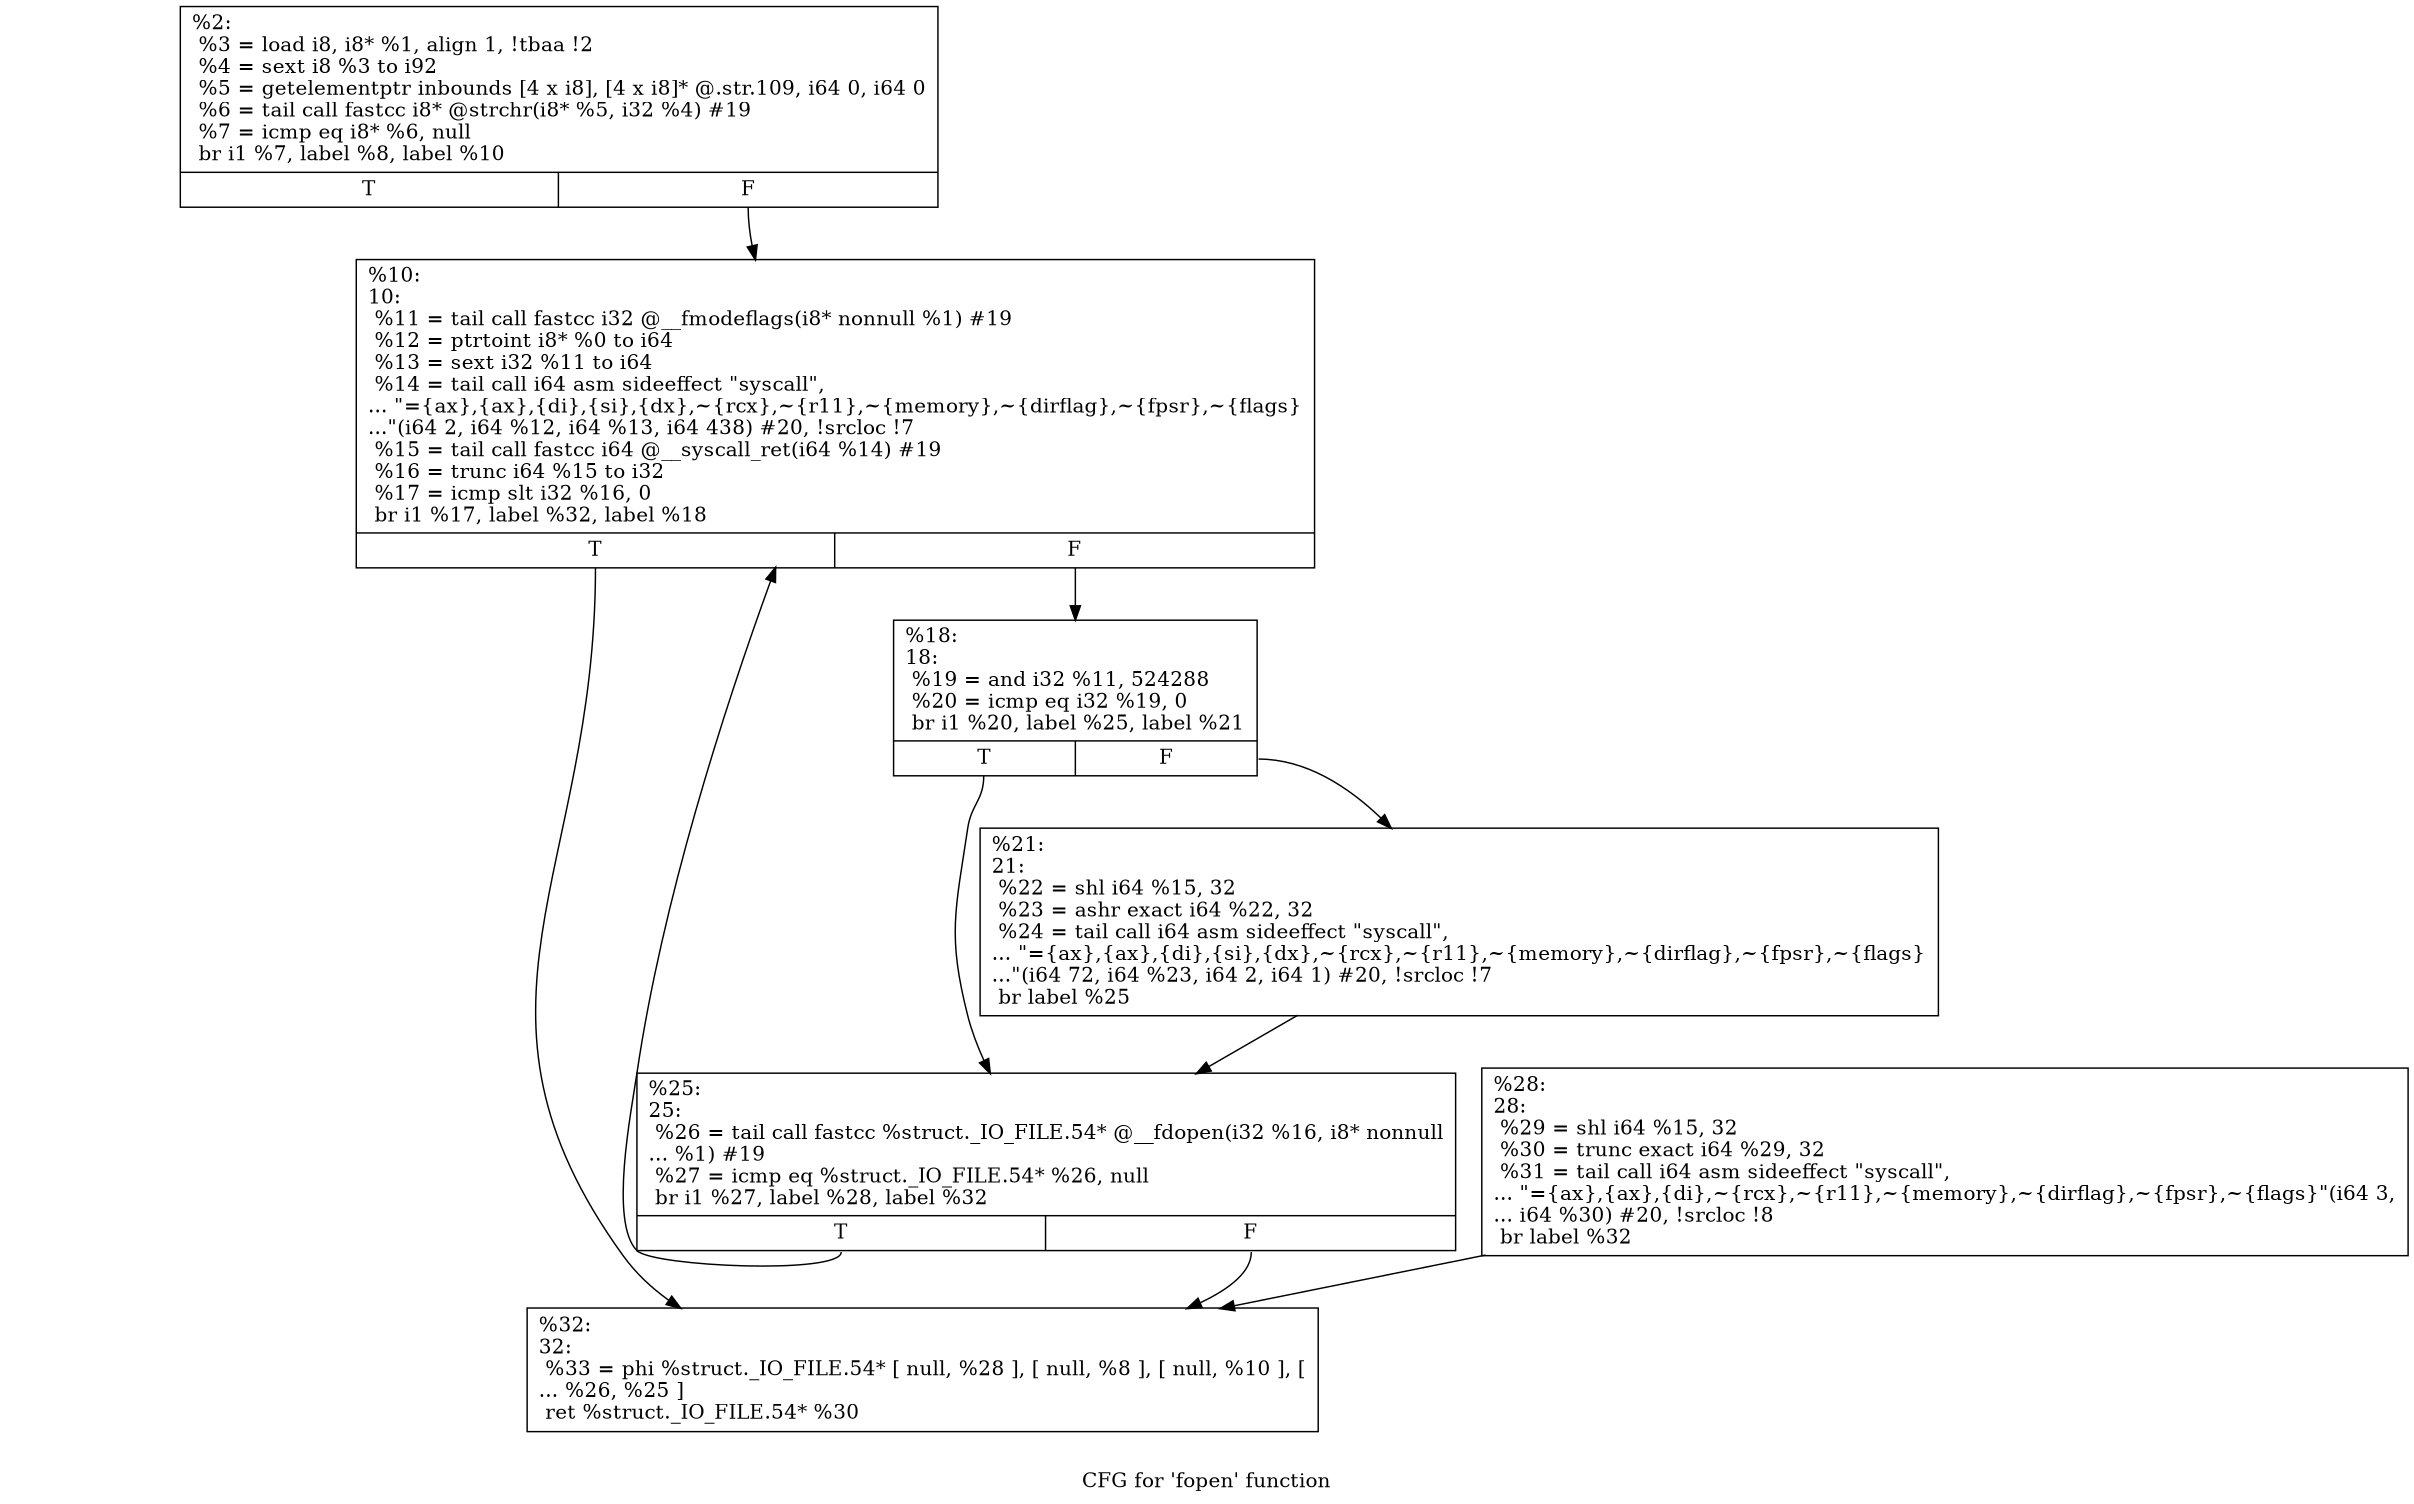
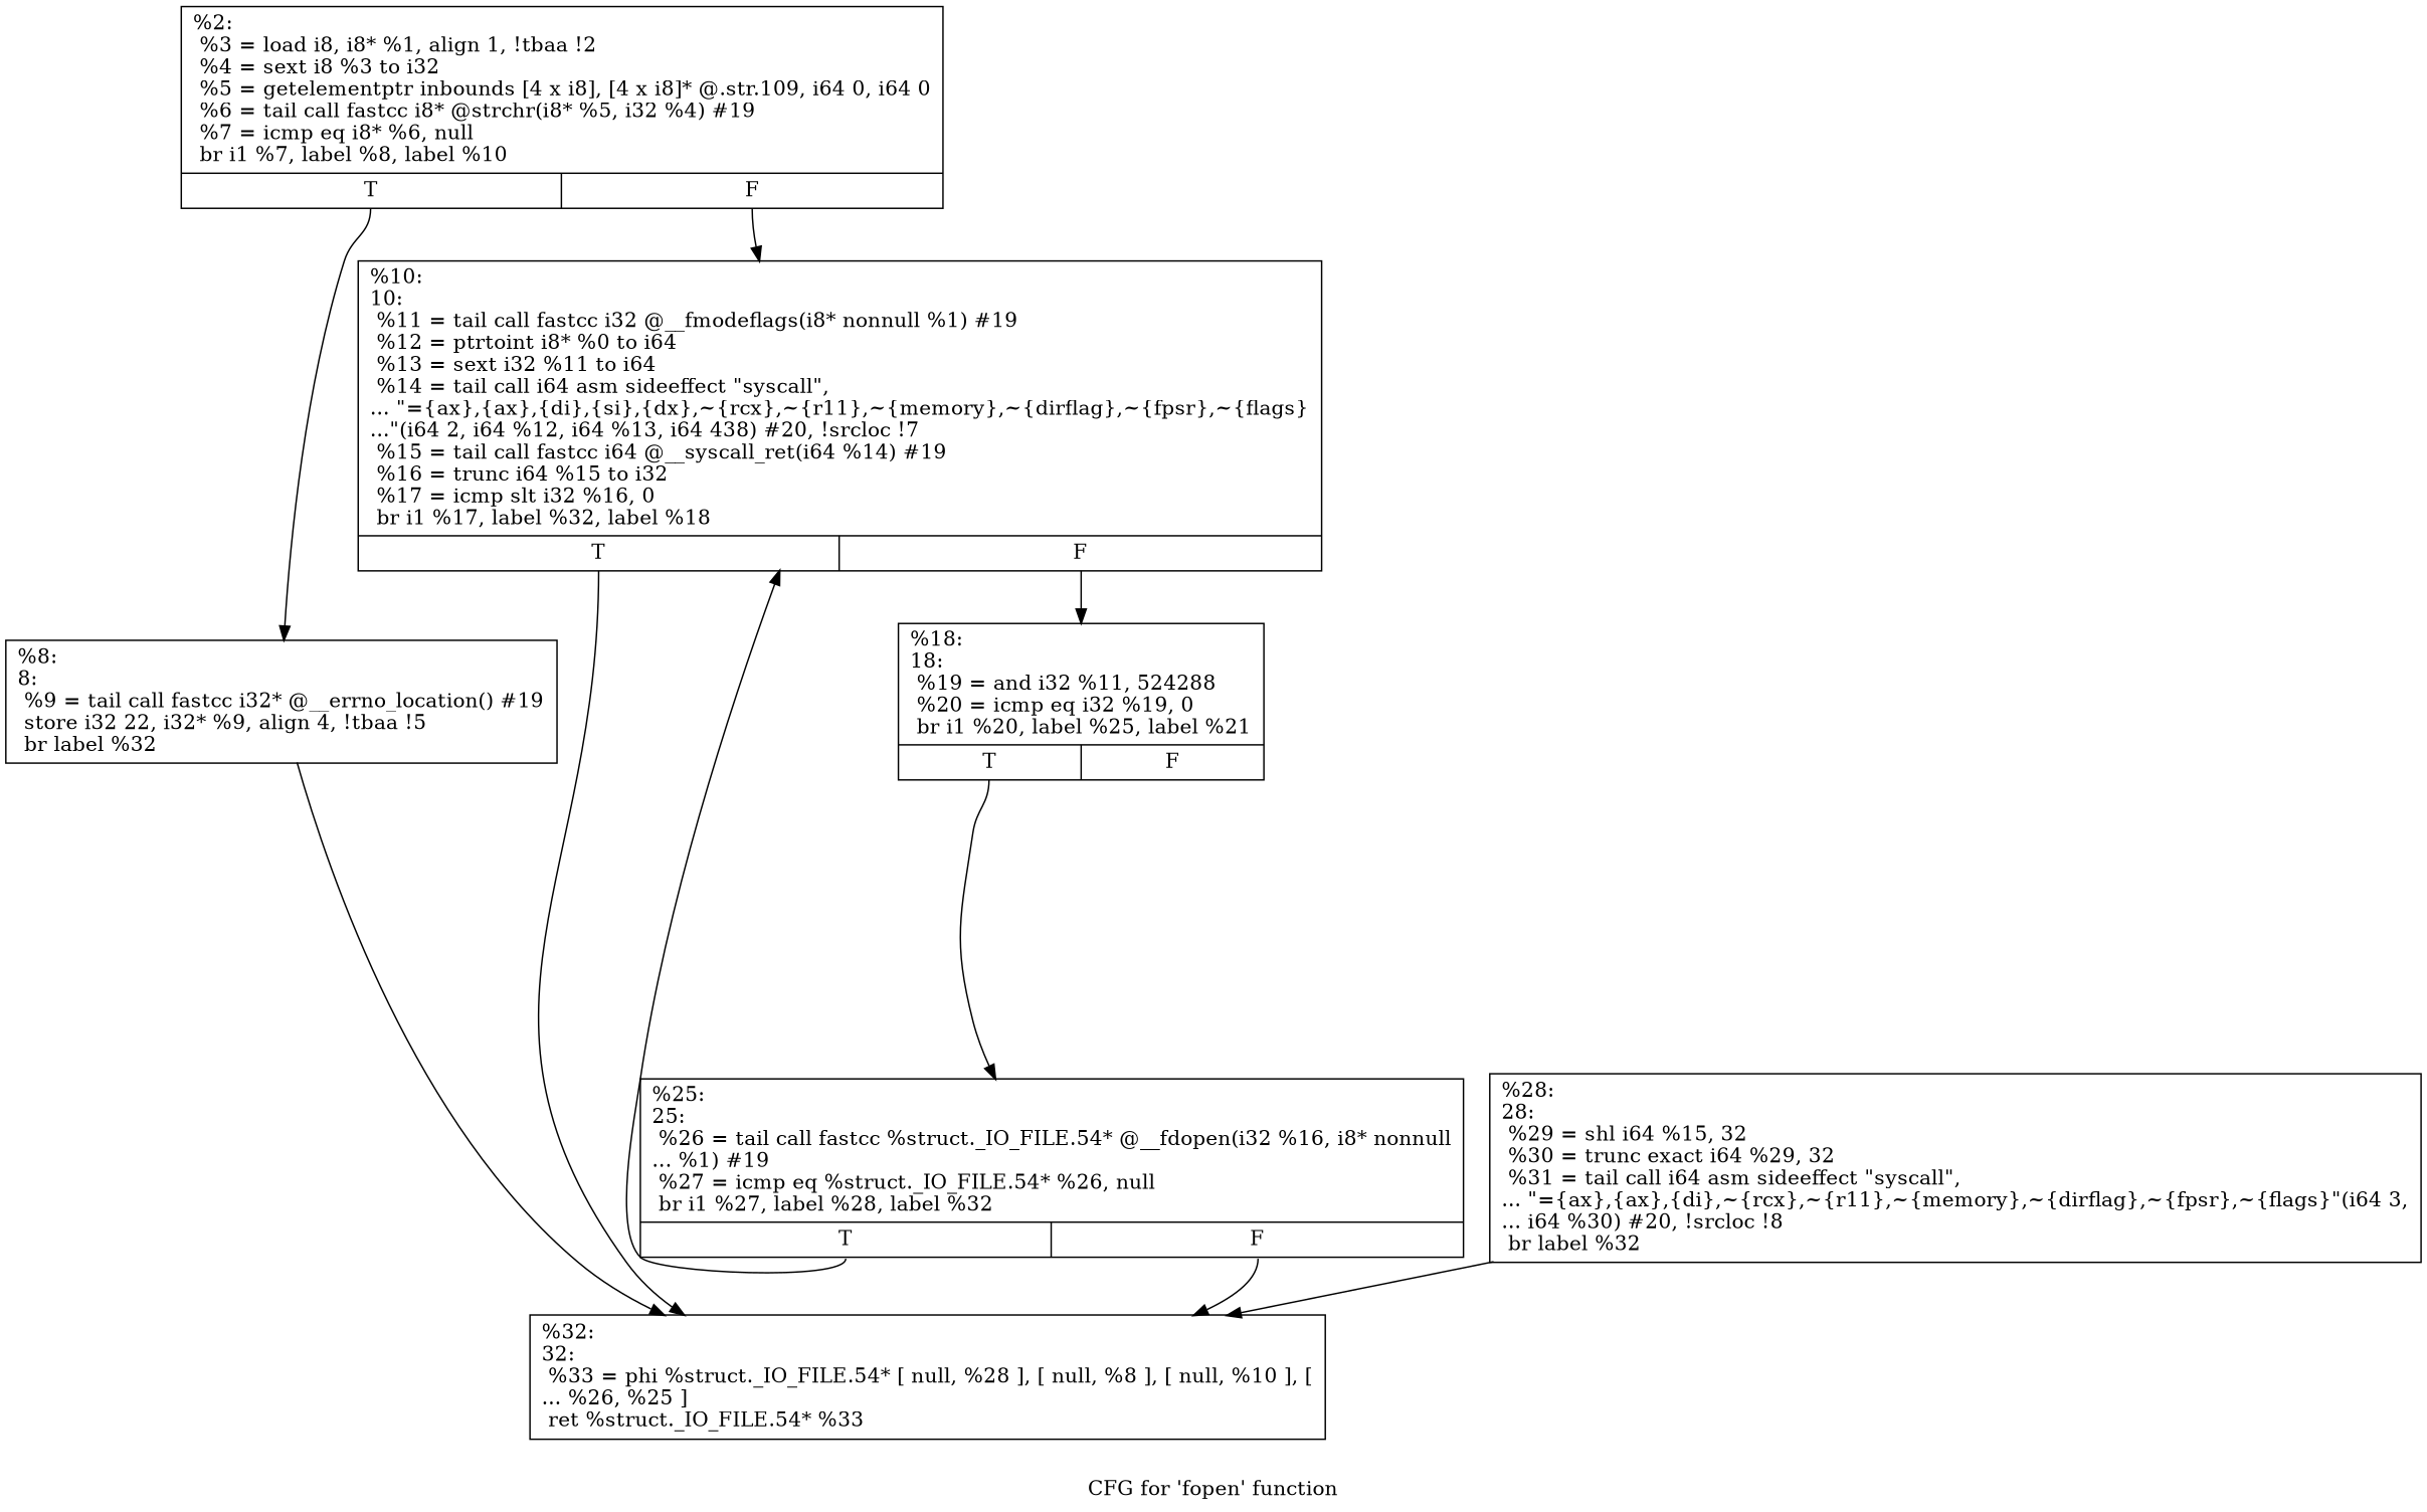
  digraph {
    label="CFG for 'fopen' function"
    node [shape=record]
    edge [tailport=s0]
-   n1 [label="{%2:\l  %3 = load i8, i8* %1, align 1, !tbaa !2\l  %4 = sext i8 %3 to i92\l  %5 = getelementptr inbounds [4 x i8], [4 x i8]* @.str.109, i64 0, i64 0\l  %6 = tail call fastcc i8* @strchr(i8* %5, i32 %4) #19\l  %7 = icmp eq i8* %6, null\l  br i1 %7, label %8, label %10\l|{<s0>T|<s1>F}}"]
+   n1 [label="{%2:\l  %3 = load i8, i8* %1, align 1, !tbaa !2\l  %4 = sext i8 %3 to i32\l  %5 = getelementptr inbounds [4 x i8], [4 x i8]* @.str.109, i64 0, i64 0\l  %6 = tail call fastcc i8* @strchr(i8* %5, i32 %4) #19\l  %7 = icmp eq i8* %6, null\l  br i1 %7, label %8, label %10\l|{<s0>T|<s1>F}}"]
+   n2 [label="{%8:\l8:                                                \l  %9 = tail call fastcc i32* @__errno_location() #19\l  store i32 22, i32* %9, align 4, !tbaa !5\l  br label %32\l}"]
    n3 [label="{%10:\l10:                                               \l  %11 = tail call fastcc i32 @__fmodeflags(i8* nonnull %1) #19\l  %12 = ptrtoint i8* %0 to i64\l  %13 = sext i32 %11 to i64\l  %14 = tail call i64 asm sideeffect \"syscall\",\l... \"=\{ax\},\{ax\},\{di\},\{si\},\{dx\},~\{rcx\},~\{r11\},~\{memory\},~\{dirflag\},~\{fpsr\},~\{flags\}\l...\"(i64 2, i64 %12, i64 %13, i64 438) #20, !srcloc !7\l  %15 = tail call fastcc i64 @__syscall_ret(i64 %14) #19\l  %16 = trunc i64 %15 to i32\l  %17 = icmp slt i32 %16, 0\l  br i1 %17, label %32, label %18\l|{<s0>T|<s1>F}}"]
-   n4 [label="{%32:\l32:                                               \l  %33 = phi %struct._IO_FILE.54* [ null, %28 ], [ null, %8 ], [ null, %10 ], [\l... %26, %25 ]\l  ret %struct._IO_FILE.54* %30\l}"]
+   n4 [label="{%32:\l32:                                               \l  %33 = phi %struct._IO_FILE.54* [ null, %28 ], [ null, %8 ], [ null, %10 ], [\l... %26, %25 ]\l  ret %struct._IO_FILE.54* %33\l}"]
    n5 [label="{%18:\l18:                                               \l  %19 = and i32 %11, 524288\l  %20 = icmp eq i32 %19, 0\l  br i1 %20, label %25, label %21\l|{<s0>T|<s1>F}}"]
    n6 [label="{%25:\l25:                                               \l  %26 = tail call fastcc %struct._IO_FILE.54* @__fdopen(i32 %16, i8* nonnull\l... %1) #19\l  %27 = icmp eq %struct._IO_FILE.54* %26, null\l  br i1 %27, label %28, label %32\l|{<s0>T|<s1>F}}"]
-   n7 [label="{%21:\l21:                                               \l  %22 = shl i64 %15, 32\l  %23 = ashr exact i64 %22, 32\l  %24 = tail call i64 asm sideeffect \"syscall\",\l... \"=\{ax\},\{ax\},\{di\},\{si\},\{dx\},~\{rcx\},~\{r11\},~\{memory\},~\{dirflag\},~\{fpsr\},~\{flags\}\l...\"(i64 72, i64 %23, i64 2, i64 1) #20, !srcloc !7\l  br label %25\l}"]
    n8 [label="{%28:\l28:                                               \l  %29 = shl i64 %15, 32\l  %30 = trunc exact i64 %29, 32\l  %31 = tail call i64 asm sideeffect \"syscall\",\l... \"=\{ax\},\{ax\},\{di\},~\{rcx\},~\{r11\},~\{memory\},~\{dirflag\},~\{fpsr\},~\{flags\}\"(i64 3,\l... i64 %30) #20, !srcloc !8\l  br label %32\l}"]
+   n1 -> n2
    n1 -> n3 [tailport=s1]
+   n2 -> n4
    n3 -> n4
    n3 -> n5 [tailport=s1]
    n5 -> n6
-   n5 -> n7 [tailport=s1]
    n6 -> n3
    n6 -> n4 [tailport=s1]
-   n7 -> n6
    n8 -> n4
  }
